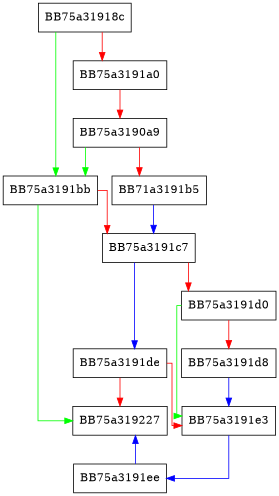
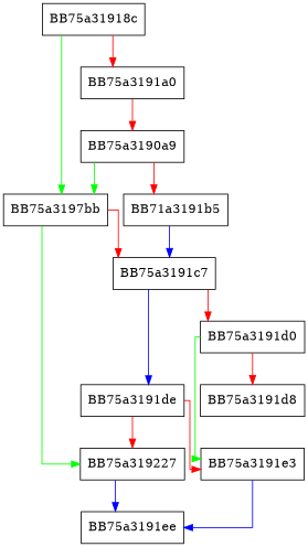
  digraph {
    fontname="DejaVu Serif"
    splines=ortho
    node [fontname="DejaVu Serif" shape=box]
    edge [color=red fontname="DejaVu Serif"]
    BB75a31918c
-   BB75a3191bb
+   BB75a3191bb [label=BB75a3197bb]
    BB75a3191a0
    BB75a3191c7
    BB75a319227
    n6 [label=BB75a3190a9]
    BB75a3191de
    BB75a3191d0
    BB75a3191ee
    n10 [label=BB71a3191b5]
    BB75a3191e3
    BB75a3191d8
    BB75a31918c -> BB75a3191bb [color=green]
    BB75a31918c -> BB75a3191a0
    BB75a3191bb -> BB75a3191c7
    BB75a3191bb -> BB75a319227 [color=green]
    BB75a3191a0 -> n6
    BB75a3191c7 -> BB75a3191de [color=blue]
    BB75a3191c7 -> BB75a3191d0
-   BB75a3191ee -> BB75a319227 [color=blue]
+   BB75a319227 -> BB75a3191ee [color=blue]
    n6 -> BB75a3191bb [color=green]
    n6 -> n10
    BB75a3191de -> BB75a319227
    BB75a3191de -> BB75a3191e3
    BB75a3191d0 -> BB75a3191e3 [color=green]
    BB75a3191d0 -> BB75a3191d8
    n10 -> BB75a3191c7 [color=blue]
    BB75a3191e3 -> BB75a3191ee [color=blue]
-   BB75a3191d8 -> BB75a3191e3 [color=blue]
  }
